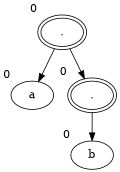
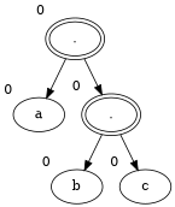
  digraph {
    node [peripheries=1 xlabel=0]
    n1 [label="." peripheries=2]
    n2 [label=a]
    n3 [label="." peripheries=2]
    n4 [label=b]
+   n5 [label=c]
    n1 -> n2
    n1 -> n3
    n3 -> n4
+   n3 -> n5
  }
